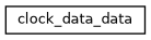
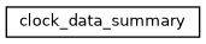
  digraph {
    rankdir=LR
-   n1 [color=black fillcolor=white fontname=Helvetica fontsize=10 height=0.2 label=clock_data_data shape=record style=filled width=0.4]
+   n1 [color=black fillcolor=white fontname=Helvetica fontsize=10 height=0.2 label=clock_data_summary shape=record style=filled width=0.4]
  }
